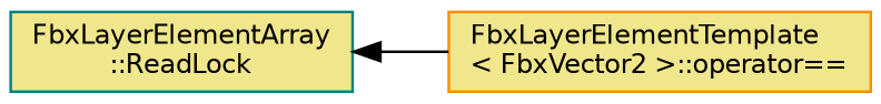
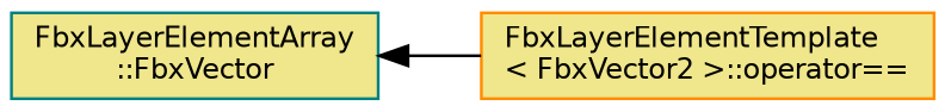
  digraph {
    rankdir=LR
    node [fillcolor=khaki fontname=Helvetica fontsize=10 shape=record style=filled]
-   n1 [color=teal fontcolor=black height=0.2 label="FbxLayerElementArray\l::ReadLock" width=0.4]
+   n1 [color=teal fontcolor=black height=0.2 label="FbxLayerElementArray\l::FbxVector" width=0.4]
    n2 [color=darkorange height=0.2 label="FbxLayerElementTemplate\l\< FbxVector2 \>::operator==" width=0.4]
    n1 -> n2 [color=black dir=back fontname=Helvetica fontsize=10 labelfontname=Helvetica labelfontsize=10 style=solid]
  }
